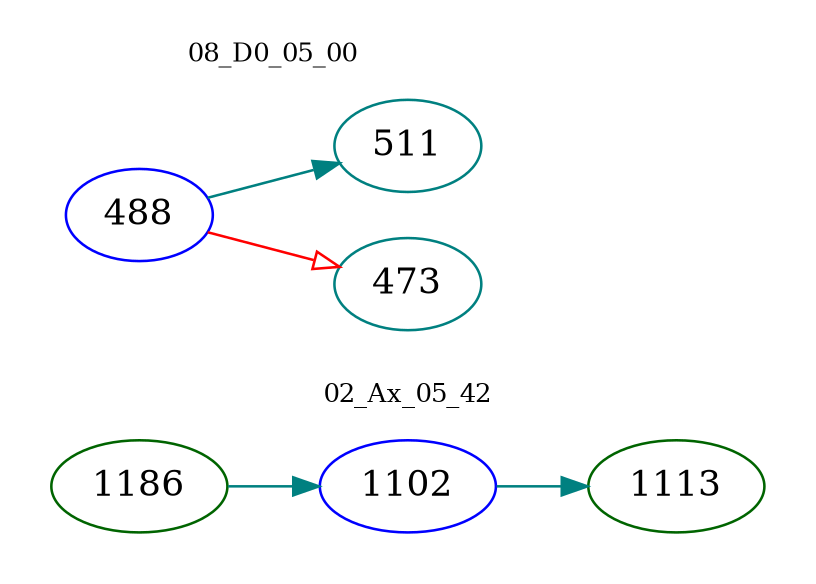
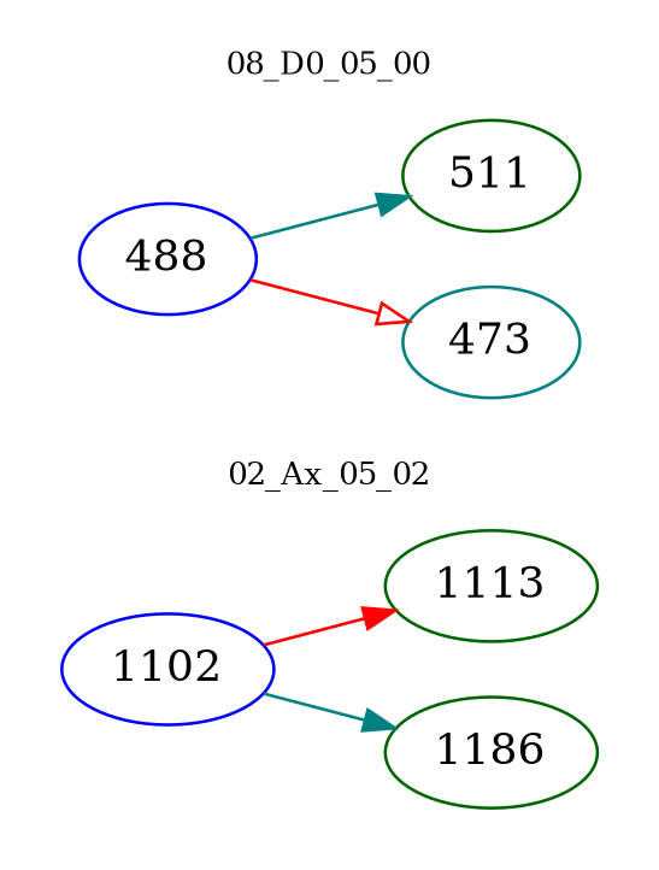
  digraph {
    rankdir=LR
    node [color=darkgreen]
    edge [arrowhead=normal color=teal]
    n1 [label=1186]
    n2 [color=blue label=1102]
    n3 [label=1113]
    n4 [color=blue label=488]
    n5 [color=teal label=473]
-   n6 [color=teal label=511]
+   n6 [label=511]
    subgraph cluster_1 {
      color=white
      fontsize=10
-     label="02_Ax_05_42"
+     label="02_Ax_05_02"
      n1
      n2
      n3
    }
    subgraph cluster_2 {
      color=white
      fontsize=10
      label="08_D0_05_00"
      n4
      n5
      n6
    }
-   n1 -> n2
-   n2 -> n3
+   n2 -> n1
+   n2 -> n3 [color=red]
    n4 -> n5 [arrowhead=onormal color=red]
    n4 -> n6
  }
